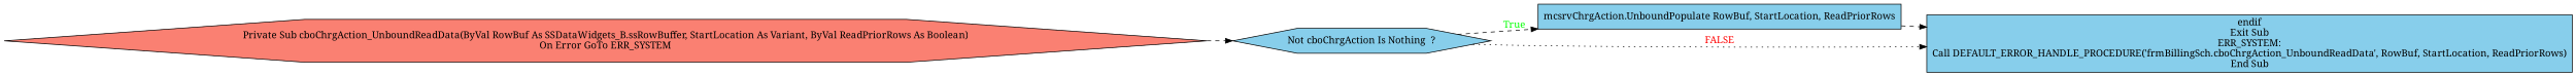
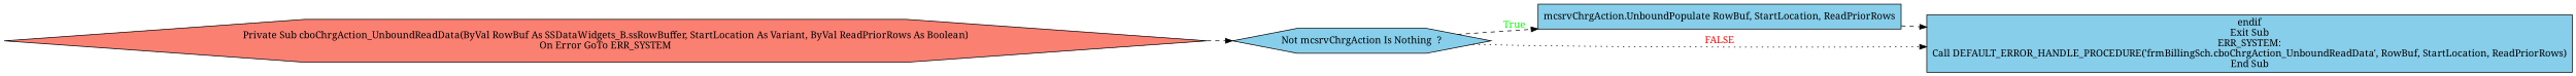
  digraph {
    rankdir=LR
    fontname="Noto Serif"
    node [shape=hexagon style=filled fillcolor=skyblue fontname="Noto Serif"]
    edge [style=dashed fontname="Noto Serif"]
    n1 [label="Private Sub cboChrgAction_UnboundReadData(ByVal RowBuf As SSDataWidgets_B.ssRowBuffer, StartLocation As Variant, ByVal ReadPriorRows As Boolean)\nOn Error GoTo ERR_SYSTEM" fillcolor=salmon]
-   n2 [label="Not cboChrgAction Is Nothing  ?"]
+   n2 [label="Not mcsrvChrgAction Is Nothing  ?"]
    n3 [label="mcsrvChrgAction.UnboundPopulate RowBuf, StartLocation, ReadPriorRows" shape=box]
    n4 [label="endif\nExit Sub\nERR_SYSTEM:\nCall DEFAULT_ERROR_HANDLE_PROCEDURE('frmBillingSch.cboChrgAction_UnboundReadData', RowBuf, StartLocation, ReadPriorRows)\nEnd Sub" shape=box]
    n1 -> n2
    n2 -> n3 [fontcolor=GREEN label=True]
    n2 -> n4 [fontcolor=RED label=FALSE style=dotted]
    n3 -> n4
  }
